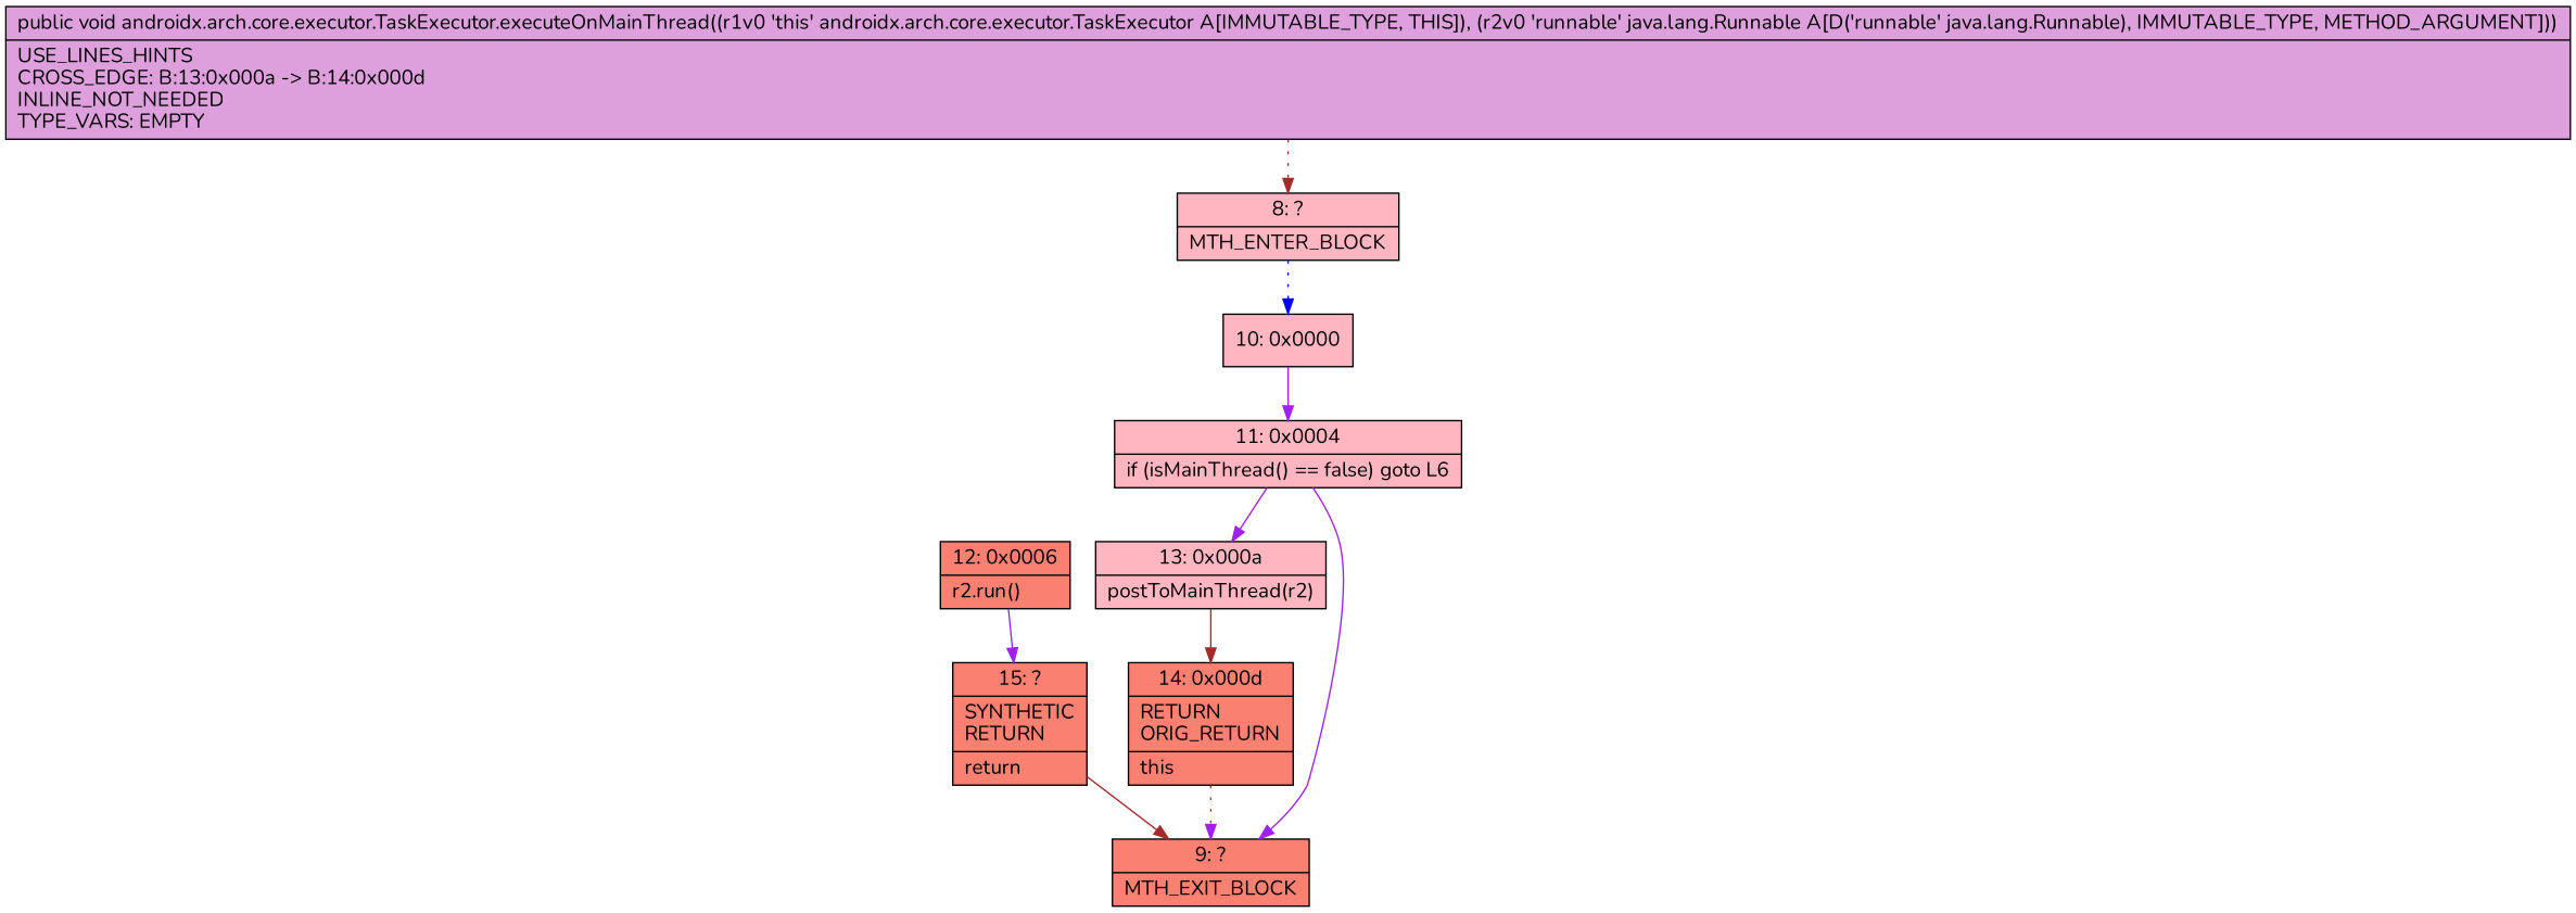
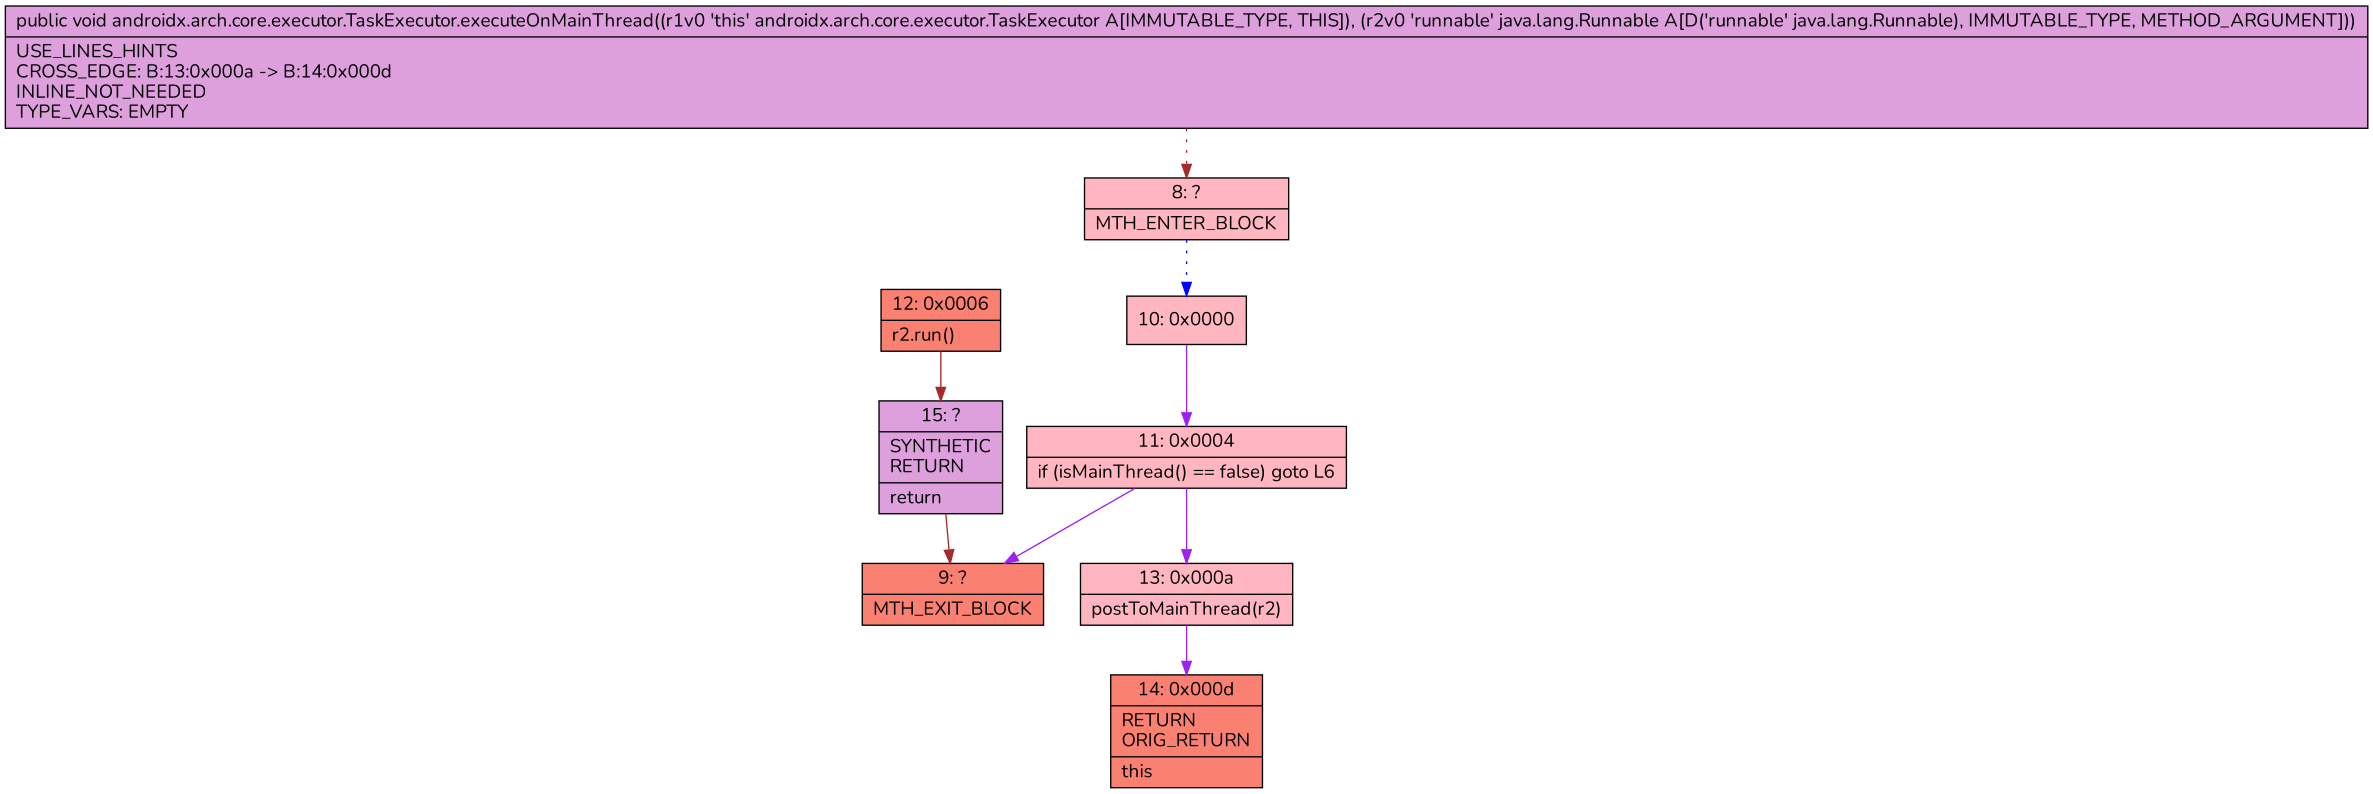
  digraph {
    fontname=Nunito
    node [fillcolor=lightpink fontname=Nunito shape=record style=filled]
    edge [color=purple fontname=Nunito style=solid]
    n1 [label="{8\:\ ?|MTH_ENTER_BLOCK\l}"]
    n2 [label="{10\:\ 0x0000}"]
    n3 [label="{11\:\ 0x0004|if (isMainThread() == false) goto L6\l}"]
    n4 [label="{13\:\ 0x000a|postToMainThread(r2)\l}"]
    n5 [fillcolor=salmon label="{9\:\ ?|MTH_EXIT_BLOCK\l}"]
    n6 [fillcolor=salmon label="{12\:\ 0x0006|r2.run()\l}"]
-   n7 [fillcolor=salmon label="{15\:\ ?|SYNTHETIC\lRETURN\l|return\l}"]
+   n7 [fillcolor=plum label="{15\:\ ?|SYNTHETIC\lRETURN\l|return\l}"]
    n8 [fillcolor=salmon label="{14\:\ 0x000d|RETURN\lORIG_RETURN\l|this\l}"]
    n9 [fillcolor=plum label="{public void androidx.arch.core.executor.TaskExecutor.executeOnMainThread((r1v0 'this' androidx.arch.core.executor.TaskExecutor A[IMMUTABLE_TYPE, THIS]), (r2v0 'runnable' java.lang.Runnable A[D('runnable' java.lang.Runnable), IMMUTABLE_TYPE, METHOD_ARGUMENT]))  | USE_LINES_HINTS\lCROSS_EDGE: B:13:0x000a \-\> B:14:0x000d\lINLINE_NOT_NEEDED\lTYPE_VARS: EMPTY\l}"]
    n1 -> n2 [color=blue style=dotted]
    n2 -> n3
    n3 -> n4
    n3 -> n5
-   n4 -> n8 [color=brown]
-   n6 -> n7
+   n4 -> n8
+   n6 -> n7 [color=brown]
    n7 -> n5 [color=brown]
-   n8 -> n5 [style=dotted]
    n9 -> n1 [color=brown style=dotted]
  }
